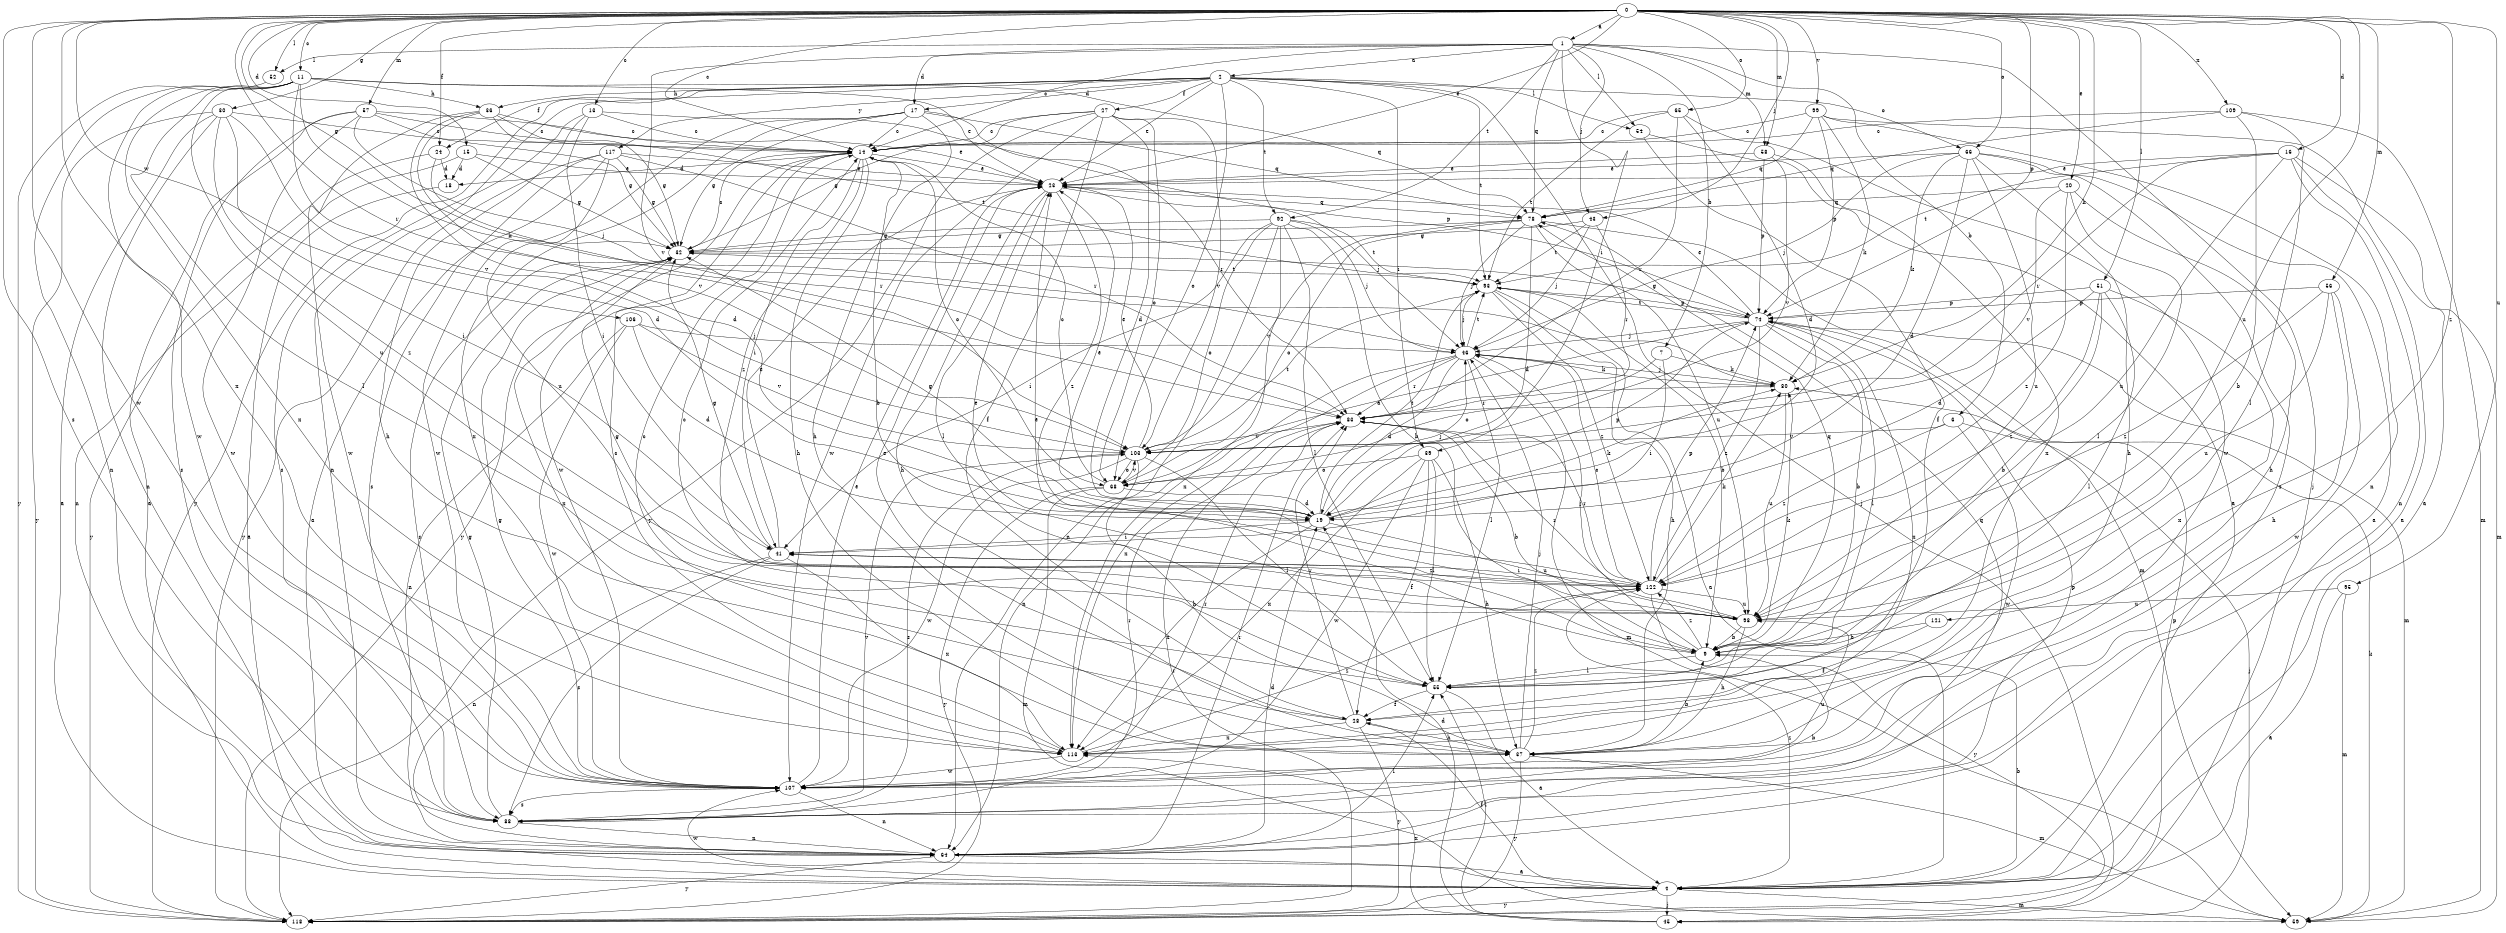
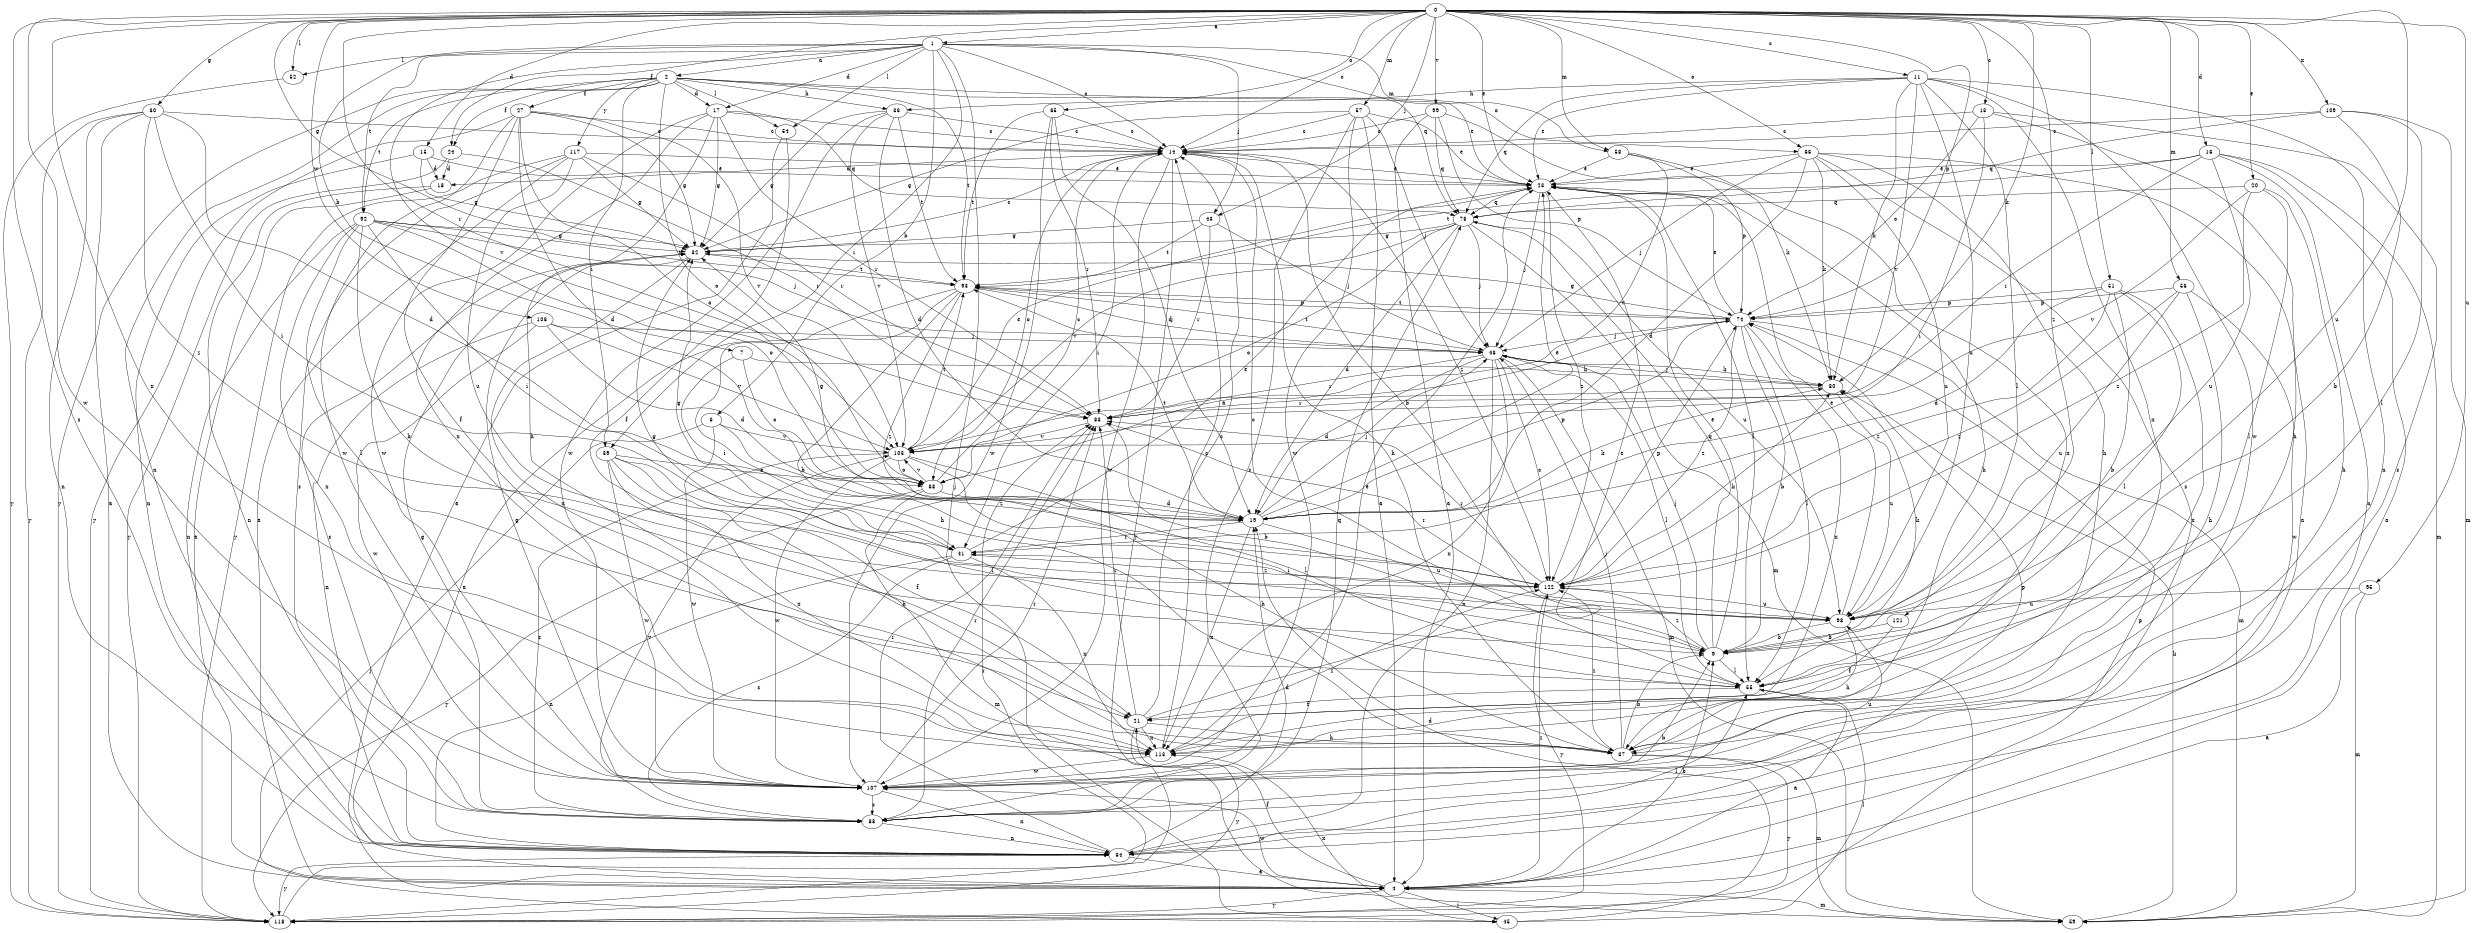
  strict digraph {
    0
    1
    11
    13
    14
    15
    16
    20
    23
    24
    30
    32
    43
    n14 [label=80]
    51
    52
    56
    57
    58
    65
    66
    74
    83
    88
    95
    98
    99
    106
    107
    109
    113
    121
    2
    6
    7
    17
    39
    45
    54
    78
    92
    103
    36
    64
    55
    41
    37
    68
    118
    9
    122
    18
    93
    4
    59
    46
    19
-   28
+   28 [label=21]
    27
    117
    0 -> 1 [label=a]
    0 -> 11 [label=c]
    0 -> 13 [label=c]
    0 -> 14 [label=c]
    0 -> 15 [label=d]
    0 -> 16 [label=d]
    0 -> 20 [label=e]
    0 -> 23 [label=e]
    0 -> 24 [label=f]
    0 -> 30 [label=g]
    0 -> 32 [label=g]
    0 -> 43 [label=j]
    0 -> n14 [label=k]
    0 -> 51 [label=l]
    0 -> 52 [label=l]
    0 -> 56 [label=m]
    0 -> 57 [label=m]
    0 -> 58 [label=m]
    0 -> 65 [label=o]
    0 -> 66 [label=o]
    0 -> 74 [label=p]
    0 -> 83 [label=r]
    0 -> 88 [label=s]
    0 -> 95 [label=u]
    0 -> 98 [label=u]
    0 -> 99 [label=v]
    0 -> 106 [label=w]
    0 -> 107 [label=w]
    0 -> 109 [label=x]
    0 -> 113 [label=x]
    0 -> 121 [label=z]
    1 -> 14 [label=c]
    1 -> 43 [label=j]
    1 -> 52 [label=l]
    1 -> 58 [label=m]
    1 -> 2 [label=a]
    1 -> 6 [label=b]
    1 -> 7 [label=b]
    1 -> 17 [label=d]
    1 -> 39 [label=i]
    1 -> 45 [label=j]
    1 -> 54 [label=l]
    1 -> 78 [label=q]
    1 -> 92 [label=t]
    1 -> 103 [label=v]
    11 -> 23 [label=e]
    11 -> n14 [label=k]
    11 -> 98 [label=u]
    11 -> 107 [label=w]
    11 -> 113 [label=x]
    11 -> 78 [label=q]
    11 -> 103 [label=v]
    11 -> 36 [label=h]
    11 -> 64 [label=n]
    11 -> 55 [label=l]
    13 -> 14 [label=c]
-   13 -> 74 [label=p]
+   13 -> 74 [label=o]
    13 -> 88 [label=s]
    13 -> 41 [label=i]
    13 -> 37 [label=h]
    14 -> 23 [label=e]
    14 -> 107 [label=w]
    14 -> 41 [label=i]
    14 -> 37 [label=h]
    14 -> 68 [label=o]
    14 -> 118 [label=y]
    14 -> 9 [label=b]
    14 -> 122 [label=z]
    14 -> 18 [label=d]
    15 -> 23 [label=e]
    15 -> 32 [label=g]
    15 -> 64 [label=n]
    15 -> 18 [label=d]
    16 -> 23 [label=e]
    16 -> 83 [label=r]
    16 -> 98 [label=u]
    16 -> 64 [label=n]
    16 -> 93 [label=t]
    16 -> 4 [label=a]
    16 -> 59 [label=m]
    20 -> 78 [label=q]
    20 -> 103 [label=v]
    20 -> 55 [label=l]
    20 -> 37 [label=h]
    20 -> 122 [label=z]
    23 -> 78 [label=q]
    23 -> 55 [label=l]
    23 -> 37 [label=h]
    23 -> 122 [label=z]
    23 -> 46 [label=j]
    24 -> 83 [label=r]
    24 -> 118 [label=y]
    24 -> 18 [label=d]
    30 -> 14 [label=c]
    30 -> 64 [label=n]
    30 -> 41 [label=i]
    30 -> 118 [label=y]
    30 -> 122 [label=z]
    30 -> 4 [label=a]
    30 -> 19 [label=d]
    32 -> 14 [label=c]
    32 -> 88 [label=s]
    32 -> 113 [label=x]
    32 -> 93 [label=t]
    43 -> 32 [label=g]
    43 -> 83 [label=r]
    43 -> 93 [label=t]
    43 -> 46 [label=j]
    n14 -> 83 [label=r]
    n14 -> 98 [label=u]
    n14 -> 46 [label=j]
    51 -> 74 [label=p]
    51 -> 113 [label=x]
    51 -> 55 [label=l]
    51 -> 9 [label=b]
    51 -> 122 [label=z]
    51 -> 19 [label=d]
    52 -> 118 [label=y]
    56 -> 74 [label=p]
    56 -> 98 [label=u]
    56 -> 107 [label=w]
    56 -> 37 [label=h]
    56 -> 122 [label=z]
    57 -> 14 [label=c]
    57 -> 23 [label=e]
    57 -> 32 [label=g]
    57 -> 88 [label=s]
    57 -> 107 [label=w]
    57 -> 4 [label=a]
    57 -> 46 [label=j]
    58 -> 23 [label=e]
    58 -> 74 [label=p]
    58 -> 113 [label=x]
    58 -> 103 [label=v]
    65 -> 14 [label=c]
    65 -> 83 [label=r]
    65 -> 107 [label=w]
    65 -> 93 [label=t]
    65 -> 19 [label=d]
    66 -> 23 [label=e]
    66 -> n14 [label=k]
    66 -> 88 [label=s]
    66 -> 98 [label=u]
    66 -> 37 [label=h]
    66 -> 4 [label=a]
    66 -> 46 [label=j]
    66 -> 19 [label=d]
    74 -> 23 [label=e]
    74 -> 32 [label=g]
    74 -> 113 [label=x]
    74 -> 55 [label=l]
    74 -> 68 [label=a]
    74 -> 9 [label=b]
    74 -> 122 [label=z]
    74 -> 93 [label=t]
    74 -> 59 [label=m]
    74 -> 46 [label=j]
    83 -> 103 [label=v]
    83 -> 9 [label=b]
    88 -> 32 [label=g]
    88 -> 83 [label=r]
    88 -> 78 [label=q]
    88 -> 103 [label=v]
    88 -> 64 [label=n]
    88 -> 9 [label=b]
    95 -> 98 [label=u]
    95 -> 4 [label=a]
    95 -> 59 [label=m]
    98 -> 23 [label=e]
    98 -> 32 [label=g]
    98 -> 83 [label=r]
    98 -> 37 [label=h]
    98 -> 9 [label=b]
    99 -> 14 [label=c]
    99 -> n14 [label=k]
    99 -> 74 [label=p]
    99 -> 78 [label=q]
    99 -> 4 [label=a]
    106 -> 107 [label=w]
    106 -> 103 [label=v]
    106 -> 64 [label=n]
    106 -> 46 [label=j]
    106 -> 19 [label=d]
    107 -> 23 [label=e]
    107 -> 32 [label=g]
    107 -> 83 [label=r]
    107 -> 88 [label=s]
    107 -> 98 [label=u]
    107 -> 64 [label=n]
    109 -> 14 [label=c]
    109 -> 78 [label=q]
    109 -> 55 [label=l]
    109 -> 9 [label=b]
    109 -> 59 [label=m]
    113 -> 14 [label=c]
    113 -> 107 [label=w]
    113 -> 122 [label=z]
    121 -> 9 [label=b]
    121 -> 28 [label=f]
    2 -> 23 [label=e]
    2 -> 24 [label=f]
    2 -> 66 [label=o]
    2 -> 17 [label=d]
    2 -> 39 [label=i]
-   2 -> 45 [label=j]
    2 -> 54 [label=l]
    2 -> 92 [label=t]
    2 -> 36 [label=h]
    2 -> 64 [label=n]
    2 -> 68 [label=o]
    2 -> 118 [label=y]
    2 -> 93 [label=t]
    2 -> 27 [label=f]
    2 -> 117 [label=y]
    6 -> 107 [label=w]
    6 -> 45 [label=j]
    6 -> 103 [label=v]
    6 -> 122 [label=z]
    7 -> n14 [label=k]
    7 -> 41 [label=i]
    7 -> 68 [label=o]
    17 -> 14 [label=c]
    17 -> 32 [label=g]
    17 -> 83 [label=r]
    17 -> 107 [label=w]
    17 -> 113 [label=x]
    17 -> 78 [label=q]
    17 -> 37 [label=h]
    39 -> 107 [label=w]
    39 -> 113 [label=x]
    39 -> 55 [label=l]
    39 -> 37 [label=h]
    39 -> 68 [label=o]
    39 -> 28 [label=f]
    45 -> 113 [label=x]
    45 -> 55 [label=l]
    45 -> 19 [label=d]
    54 -> 4 [label=a]
    54 -> 28 [label=f]
    78 -> 32 [label=g]
    78 -> 98 [label=u]
    78 -> 103 [label=v]
    78 -> 68 [label=o]
    78 -> 59 [label=m]
    78 -> 46 [label=j]
    78 -> 19 [label=d]
    92 -> 32 [label=g]
    92 -> 113 [label=x]
    92 -> 64 [label=n]
    92 -> 55 [label=l]
    92 -> 41 [label=i]
    92 -> 68 [label=o]
    92 -> 9 [label=b]
    92 -> 93 [label=t]
    92 -> 46 [label=j]
    103 -> 23 [label=e]
    103 -> 88 [label=s]
    103 -> 107 [label=w]
    103 -> 55 [label=l]
    103 -> 37 [label=h]
    103 -> 68 [label=o]
    103 -> 93 [label=t]
    36 -> 14 [label=c]
    36 -> 32 [label=g]
    36 -> 107 [label=w]
    36 -> 103 [label=v]
    36 -> 93 [label=t]
    36 -> 19 [label=d]
    64 -> 74 [label=p]
    64 -> 83 [label=r]
    64 -> 55 [label=l]
    64 -> 118 [label=y]
    64 -> 4 [label=a]
    64 -> 19 [label=d]
    55 -> 14 [label=c]
    55 -> 4 [label=a]
    55 -> 28 [label=f]
    41 -> 23 [label=e]
    41 -> 32 [label=g]
    41 -> 88 [label=s]
    41 -> 113 [label=x]
    41 -> 64 [label=n]
    41 -> 122 [label=z]
    37 -> 118 [label=y]
    37 -> 9 [label=b]
    37 -> 122 [label=z]
    37 -> 59 [label=m]
    37 -> 46 [label=j]
    68 -> 14 [label=c]
    68 -> 103 [label=v]
    68 -> 118 [label=y]
    68 -> 59 [label=m]
    68 -> 19 [label=d]
    118 -> 74 [label=p]
    118 -> 83 [label=r]
    9 -> 23 [label=e]
    9 -> n14 [label=k]
    9 -> 78 [label=q]
    9 -> 55 [label=l]
    9 -> 122 [label=z]
    9 -> 46 [label=j]
    122 -> n14 [label=k]
    122 -> 74 [label=p]
    122 -> 83 [label=r]
    122 -> 98 [label=u]
    122 -> 41 [label=i]
    122 -> 118 [label=y]
-   99 -> 64 [label=n]
+   18 -> 64 [label=n]
    18 -> 4 [label=a]
    93 -> 74 [label=p]
    93 -> 37 [label=h]
    93 -> 9 [label=b]
    93 -> 122 [label=z]
    93 -> 4 [label=a]
    93 -> 46 [label=j]
    4 -> 107 [label=w]
    4 -> 45 [label=j]
    4 -> 118 [label=y]
    4 -> 9 [label=b]
    4 -> 122 [label=z]
    4 -> 59 [label=m]
    4 -> 28 [label=f]
    59 -> n14 [label=k]
    46 -> n14 [label=k]
    46 -> 83 [label=r]
    46 -> 113 [label=x]
    46 -> 64 [label=n]
    46 -> 55 [label=l]
    46 -> 122 [label=c]
    46 -> 93 [label=t]
    46 -> 59 [label=m]
    46 -> 19 [label=d]
    19 -> 23 [label=e]
    19 -> 32 [label=g]
    19 -> n14 [label=k]
    19 -> 74 [label=p]
    19 -> 98 [label=u]
    19 -> 113 [label=x]
    19 -> 41 [label=i]
    19 -> 93 [label=t]
    19 -> 46 [label=j]
    28 -> 14 [label=c]
    28 -> 23 [label=e]
    28 -> 83 [label=r]
    28 -> 113 [label=x]
    28 -> 37 [label=h]
    28 -> 118 [label=y]
    27 -> 14 [label=c]
    27 -> 32 [label=g]
    27 -> 107 [label=w]
    27 -> 103 [label=v]
    27 -> 68 [label=o]
    27 -> 118 [label=y]
    27 -> 19 [label=d]
    27 -> 28 [label=f]
    117 -> 23 [label=e]
    117 -> 32 [label=g]
    117 -> 83 [label=r]
    117 -> 88 [label=s]
    117 -> 98 [label=u]
    117 -> 118 [label=y]
    117 -> 4 [label=a]
  }
